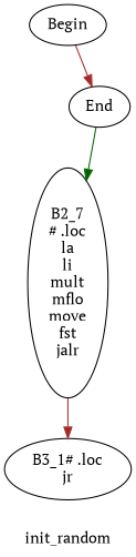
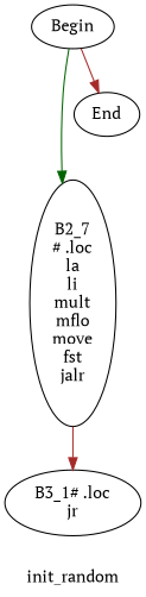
  digraph {
    color=purple
    fontname="PT Serif"
    label=init_random
    style=dashed
    node [fontname="PT Serif"]
    edge [color=brown fontname="PT Serif"]
    n1 [label=Begin]
    n2 [label="B2_7\n# .loc\nla\nli\nmult\nmflo\nmove\nfst\njalr\n"]
    n3 [label=End]
    n4 [label="B3_1# .loc\njr\n"]
-   n3 -> n2 [color=darkgreen]
+   n1 -> n2 [color=darkgreen]
    n1 -> n3
    n2 -> n4
  }
